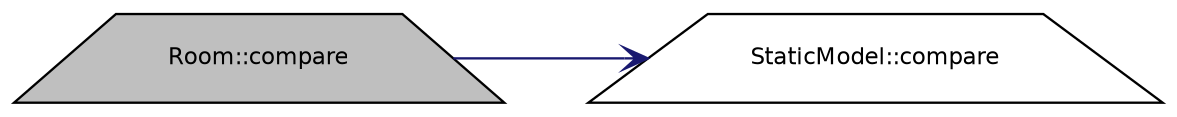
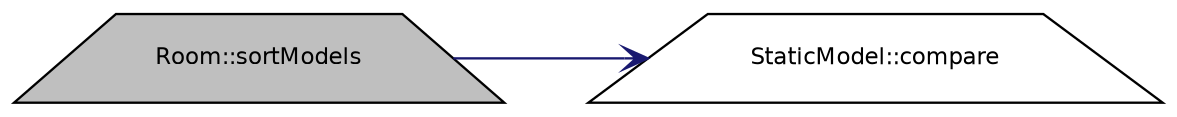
  digraph {
    rankdir=LR
    node [color=black fontname=Helvetica fontsize=10 shape=trapezium style=filled]
-   n1 [fillcolor=grey75 fontcolor=black height=0.2 label="Room::compare" width=0.4]
+   n1 [fillcolor=grey75 fontcolor=black height=0.2 label="Room::sortModels" width=0.4]
    n2 [fillcolor=white height=0.2 label="StaticModel::compare" width=0.4]
    n1 -> n2 [color=midnightblue fontname=Helvetica fontsize=10 labelfontname=Helvetica labelfontsize=10 style=solid arrowhead=vee]
  }
